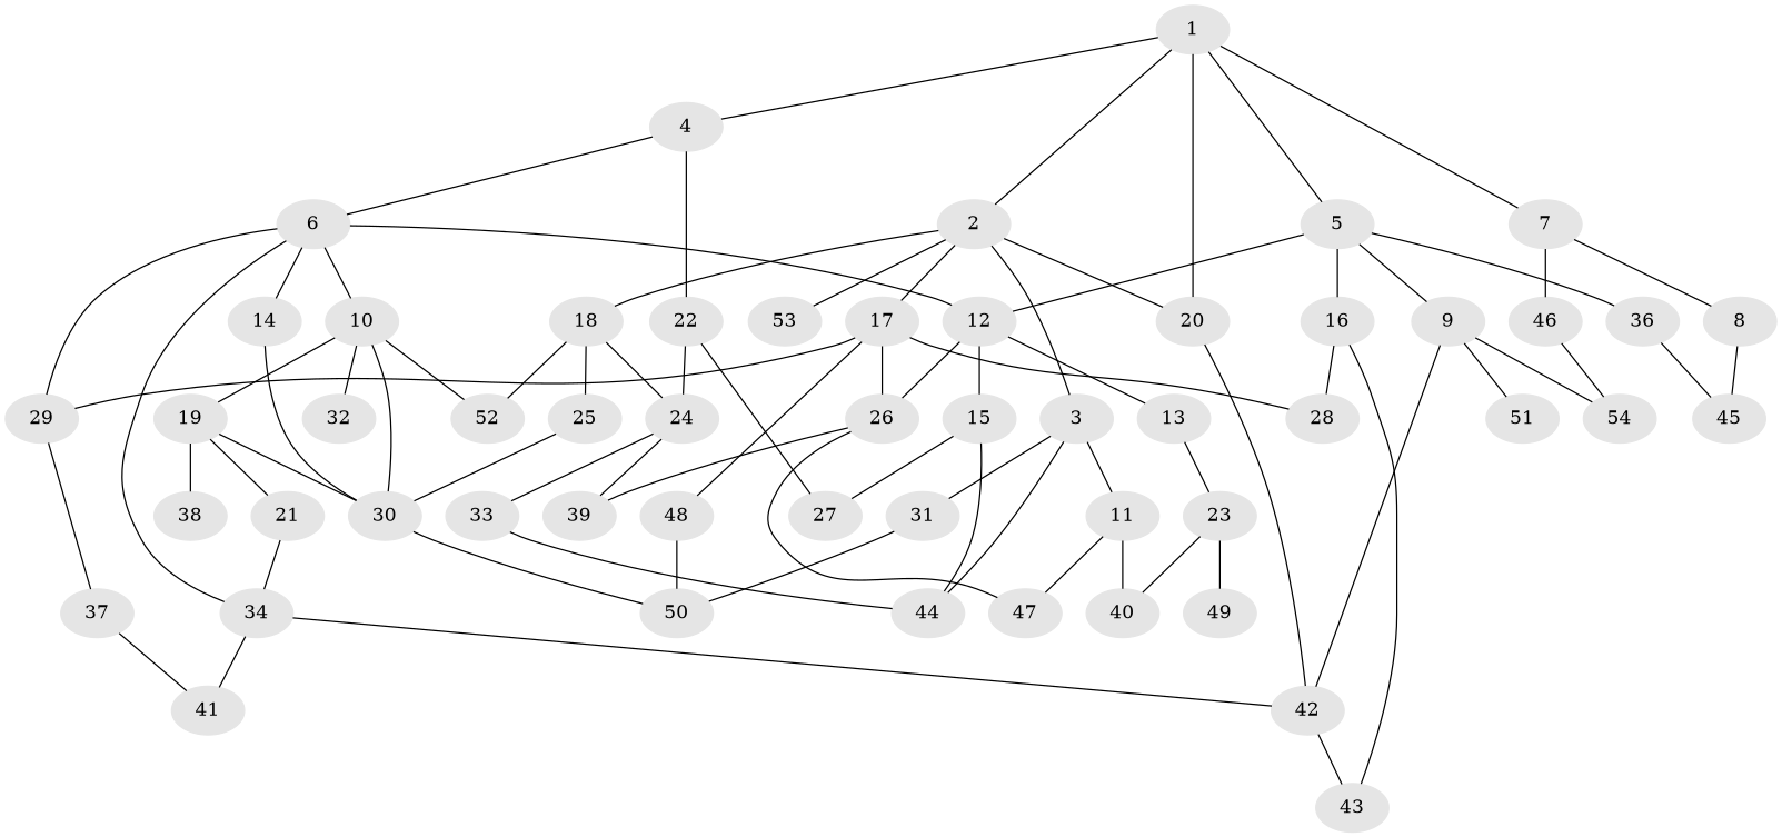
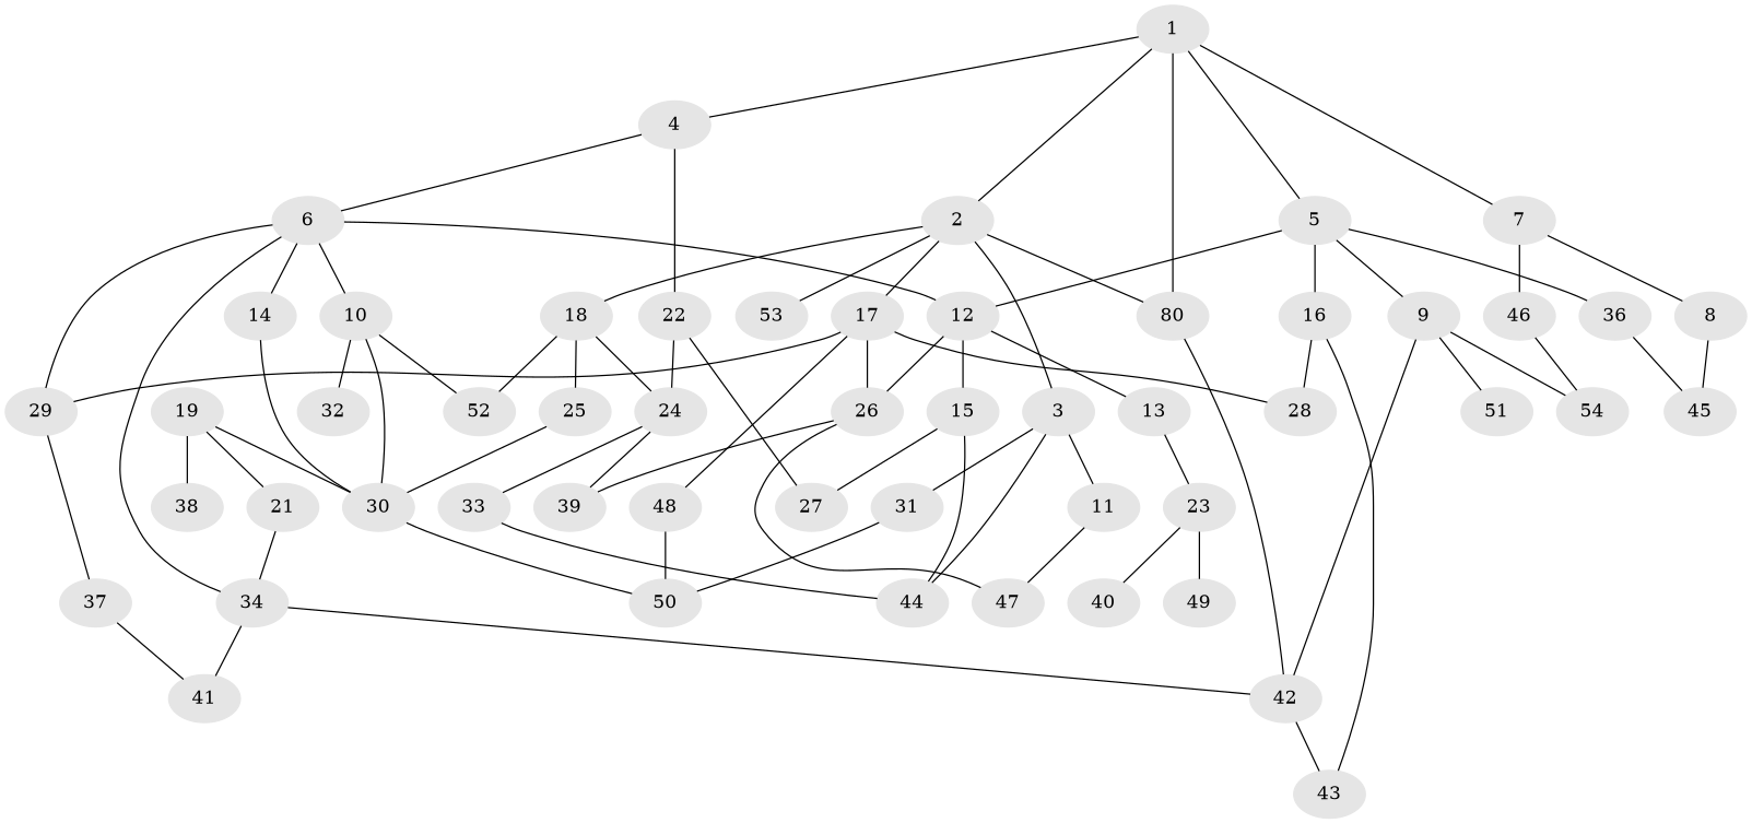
  graph {
    node [color=gray90 style=filled]
    1
    2
    4
    5
    7
-   20
+   20 [label=80]
    3
    17
    18
    53
    6
    22
    9
    12
    16
    36
    8
    46
    42
    11
    31
    44
    29
    26
    28
    48
    52
    24
    25
    40
    47
    50
    10
    14
    34
    27
    51
    54
    13
    15
    43
    45
    19
    30
    32
    37
    41
    21
    38
    23
    39
    49
    33
    1 -- 2
    1 -- 4
    1 -- 5
    1 -- 7
    1 -- 20
    2 -- 20
    2 -- 3
    2 -- 17
    2 -- 18
    2 -- 53
    4 -- 6
    4 -- 22
    5 -- 9
    5 -- 12
    5 -- 16
    5 -- 36
    7 -- 8
    7 -- 46
    20 -- 42
    3 -- 11
    3 -- 31
    3 -- 44
    17 -- 29
    17 -- 26
    17 -- 28
    17 -- 48
    18 -- 52
    18 -- 24
    18 -- 25
    6 -- 12
    6 -- 29
    6 -- 10
    6 -- 14
    6 -- 34
    22 -- 24
    22 -- 27
    9 -- 42
    9 -- 51
    9 -- 54
    12 -- 26
    12 -- 13
    12 -- 15
    16 -- 28
    16 -- 43
    36 -- 45
    8 -- 45
    46 -- 54
    42 -- 43
-   11 -- 40
    11 -- 47
    31 -- 50
    29 -- 37
    26 -- 47
    26 -- 39
    48 -- 50
    24 -- 39
    24 -- 33
    25 -- 30
    10 -- 52
-   10 -- 19
    10 -- 30
    10 -- 32
    14 -- 30
    34 -- 42
    34 -- 41
    13 -- 23
    15 -- 44
    15 -- 27
    19 -- 30
    19 -- 21
    19 -- 38
    30 -- 50
    37 -- 41
    21 -- 34
    23 -- 40
    23 -- 49
    33 -- 44
  }
